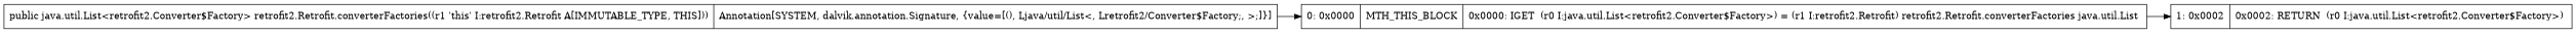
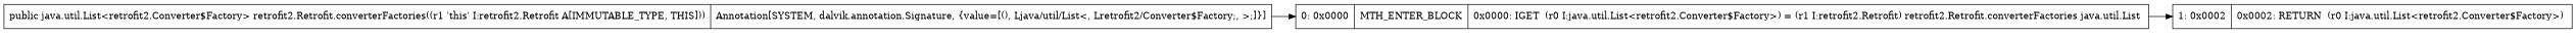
  digraph {
    rankdir=LR
    node [shape=record]
    edge [style=solid]
-   n1 [label="{0\:\ 0x0000|MTH_THIS_BLOCK\l|0x0000: IGET  (r0 I:java.util.List\<retrofit2.Converter$Factory\>) = (r1 I:retrofit2.Retrofit) retrofit2.Retrofit.converterFactories java.util.List \l}"]
+   n1 [label="{0\:\ 0x0000|MTH_ENTER_BLOCK\l|0x0000: IGET  (r0 I:java.util.List\<retrofit2.Converter$Factory\>) = (r1 I:retrofit2.Retrofit) retrofit2.Retrofit.converterFactories java.util.List \l}"]
    n2 [label="{1\:\ 0x0002|0x0002: RETURN  (r0 I:java.util.List\<retrofit2.Converter$Factory\>) \l}"]
    n3 [label="{public java.util.List\<retrofit2.Converter$Factory\> retrofit2.Retrofit.converterFactories((r1 'this' I:retrofit2.Retrofit A[IMMUTABLE_TYPE, THIS]))  | Annotation[SYSTEM, dalvik.annotation.Signature, \{value=[(), Ljava\/util\/List\<, Lretrofit2\/Converter$Factory;, \>;]\}]\l}"]
    n1 -> n2
    n3 -> n1
  }
